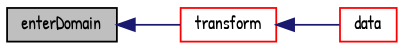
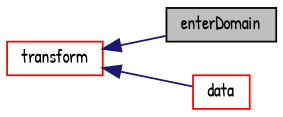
  digraph {
    fontname="Patrick Hand"
    rankdir=LR
    node [color=red fontname="Patrick Hand" fontsize=10 shape=record]
    edge [color=midnightblue dir=back fontname="Patrick Hand" fontsize=10 labelfontname=FreeSans labelfontsize=10 style=solid]
    n1 [color=black fillcolor=grey75 fontcolor=black height=0.2 label=enterDomain style=filled width=0.4]
    n2 [height=0.2 label=transform width=0.4]
    n3 [height=0.2 label=data width=0.4]
-   n1 -> n2
+   n2 -> n1
    n2 -> n3
  }
